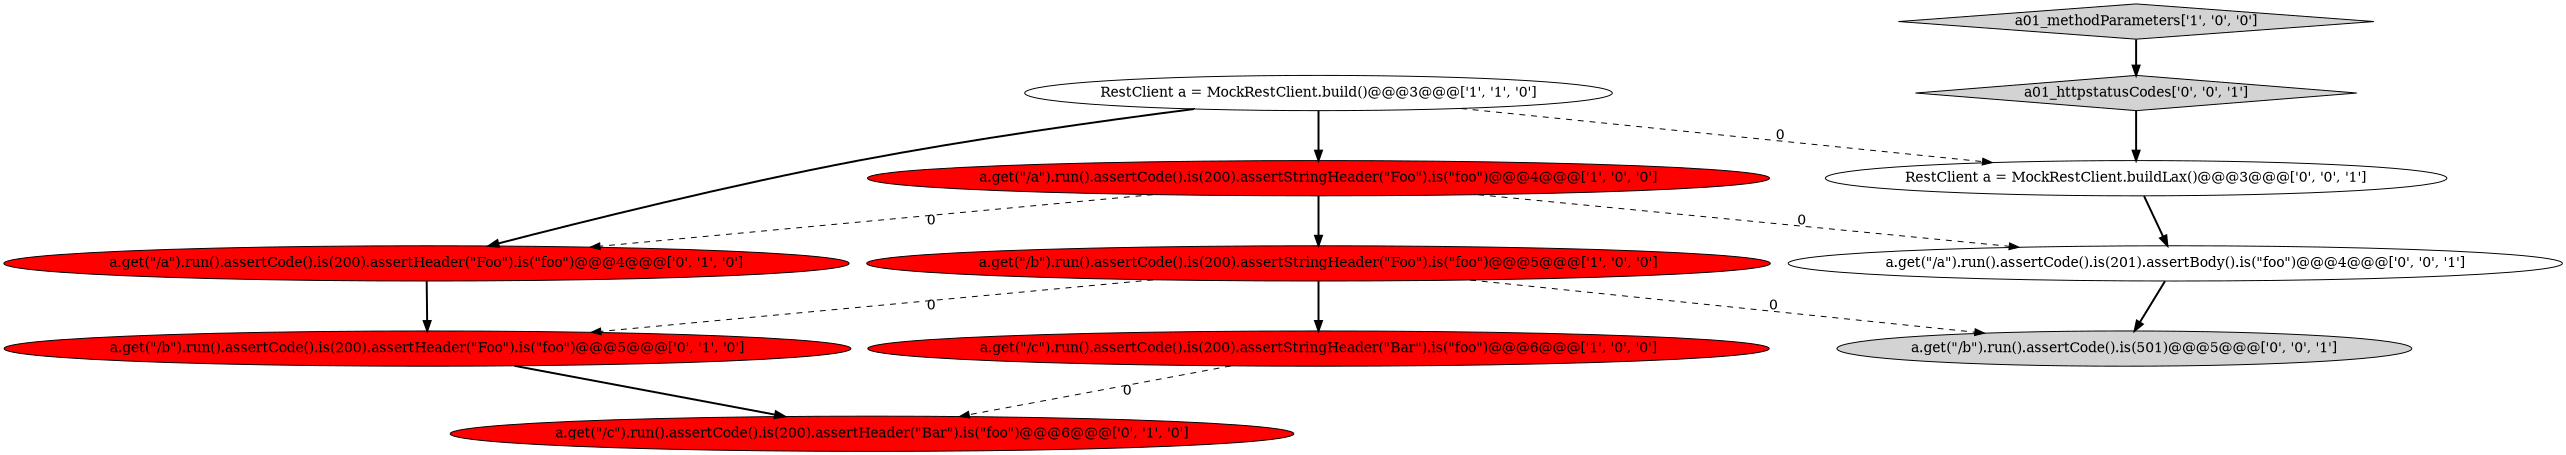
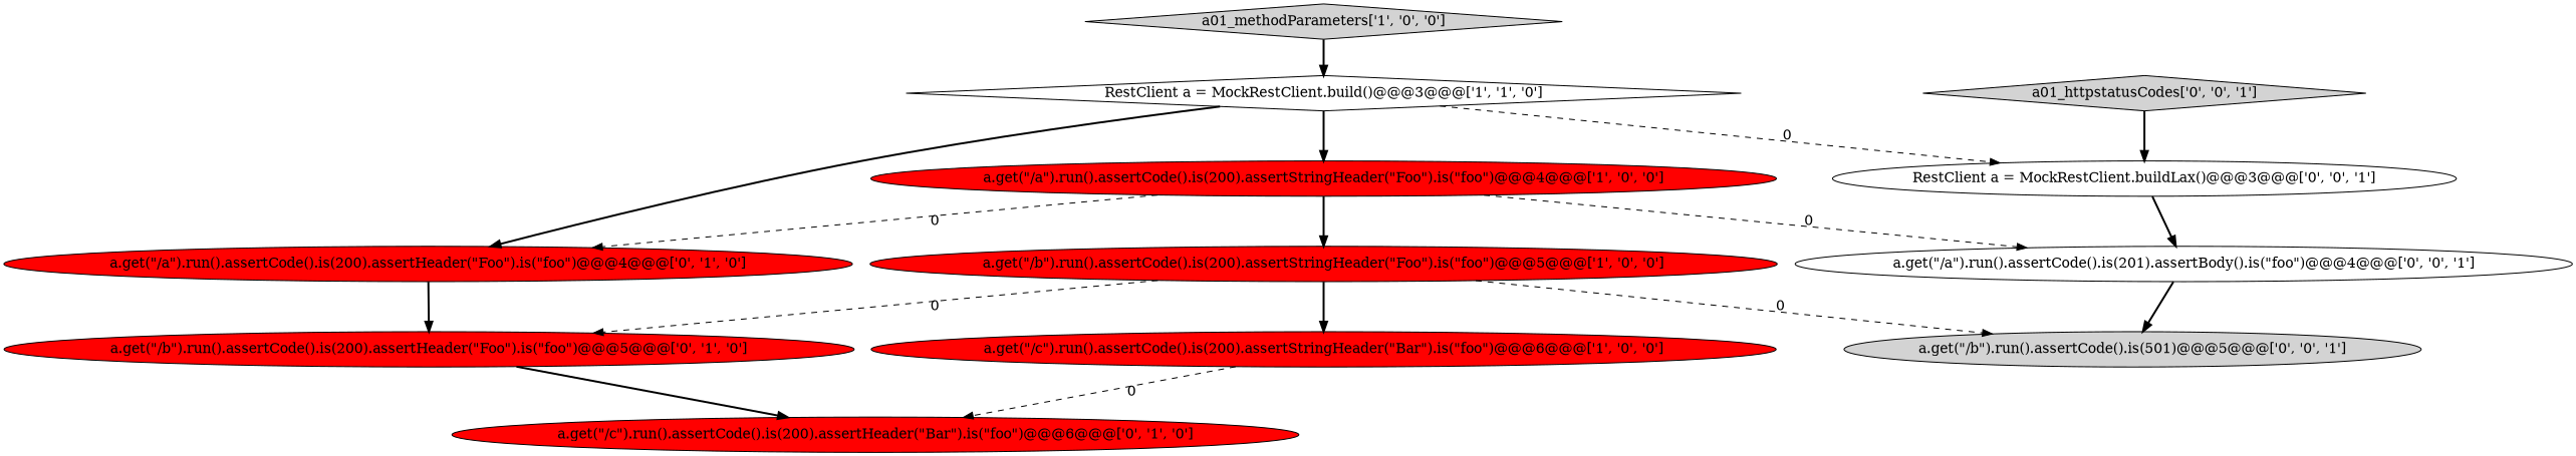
  digraph {
    node [fillcolor=red shape=ellipse style=filled]
    edge [style=bold]
    n1 [fillcolor=lightgray label="a.get(\"/b\").run().assertCode().is(501)@@@5@@@['0', '0', '1']"]
    n2 [label="a.get(\"/a\").run().assertCode().is(200).assertStringHeader(\"Foo\").is(\"foo\")@@@4@@@['1', '0', '0']"]
    n3 [label="a.get(\"/a\").run().assertCode().is(200).assertHeader(\"Foo\").is(\"foo\")@@@4@@@['0', '1', '0']"]
    n4 [fillcolor=white label="a.get(\"/a\").run().assertCode().is(201).assertBody().is(\"foo\")@@@4@@@['0', '0', '1']"]
    n5 [label="a.get(\"/b\").run().assertCode().is(200).assertStringHeader(\"Foo\").is(\"foo\")@@@5@@@['1', '0', '0']"]
    n6 [label="a.get(\"/b\").run().assertCode().is(200).assertHeader(\"Foo\").is(\"foo\")@@@5@@@['0', '1', '0']"]
    n7 [label="a.get(\"/c\").run().assertCode().is(200).assertStringHeader(\"Bar\").is(\"foo\")@@@6@@@['1', '0', '0']"]
    n8 [label="a.get(\"/c\").run().assertCode().is(200).assertHeader(\"Bar\").is(\"foo\")@@@6@@@['0', '1', '0']"]
    n9 [fillcolor=lightgray label="a01_methodParameters['1', '0', '0']" shape=diamond]
-   n10 [fillcolor=white label="RestClient a = MockRestClient.build()@@@3@@@['1', '1', '0']"]
+   n10 [fillcolor=white label="RestClient a = MockRestClient.build()@@@3@@@['1', '1', '0']" shape=diamond]
    n11 [fillcolor=white label="RestClient a = MockRestClient.buildLax()@@@3@@@['0', '0', '1']"]
    n12 [fillcolor=lightgray label="a01_httpstatusCodes['0', '0', '1']" shape=diamond]
    n2 -> n3 [label=0 style=dashed]
    n2 -> n4 [label=0 style=dashed]
    n2 -> n5
    n3 -> n6
    n4 -> n1
    n5 -> n1 [label=0 style=dashed]
    n5 -> n6 [label=0 style=dashed]
    n5 -> n7
    n6 -> n8
    n7 -> n8 [label=0 style=dashed]
-   n9 -> n12
+   n9 -> n10
    n10 -> n2
    n10 -> n3
    n10 -> n11 [label=0 style=dashed]
    n11 -> n4
    n12 -> n11
  }
